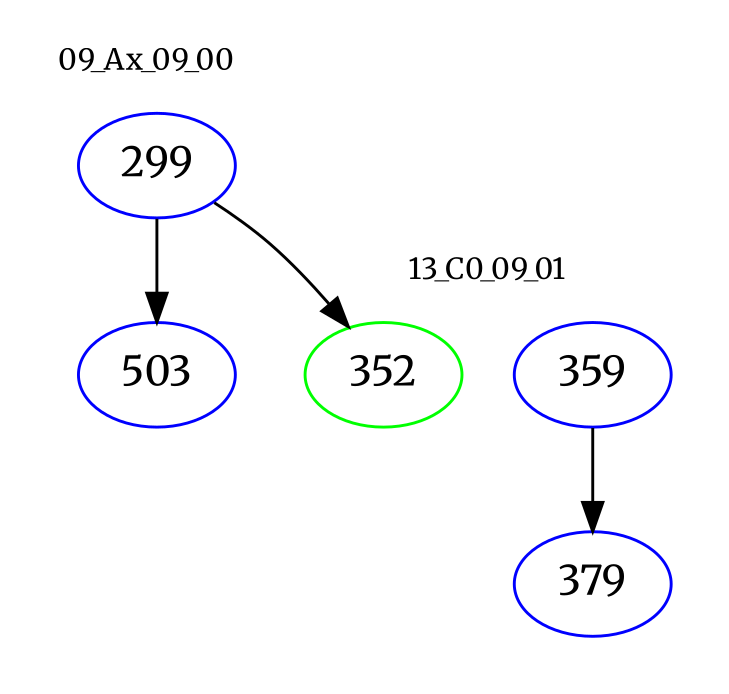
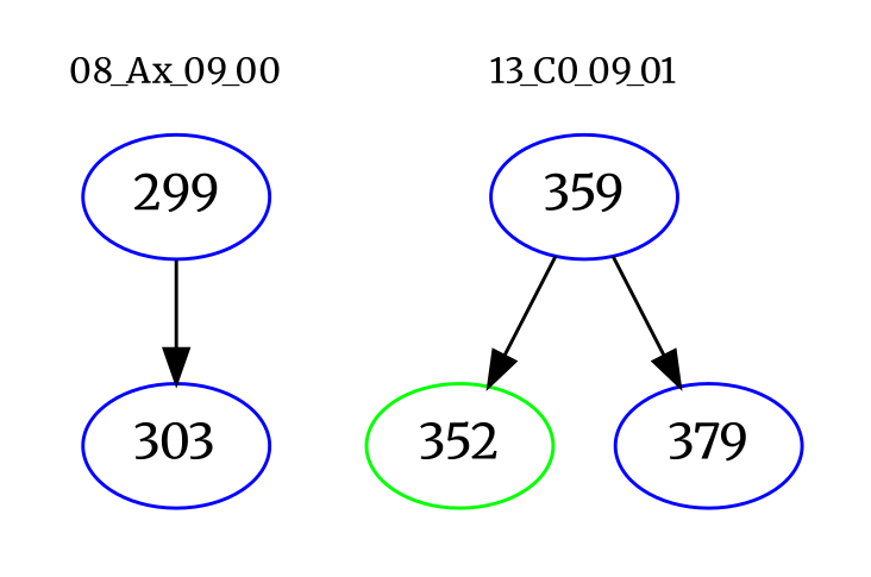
  digraph {
    fontname=Merriweather
    node [color=blue fontname=Merriweather]
    edge [color=black fontname=Merriweather]
    n1 [label=299]
-   n2 [label=503]
+   n2 [label=303]
    n3 [label=359]
    n4 [color=green label=352]
    n5 [label=379]
    subgraph cluster_1 {
      color=white
      fontsize=10
-     label="09_Ax_09_00"
+     label="08_Ax_09_00"
      n1
      n2
    }
    subgraph cluster_2 {
      color=white
      fontsize=10
      label="13_C0_09_01"
      n3
      n4
      n5
    }
    n1 -> n2
-   n1 -> n4
+   n3 -> n4
    n3 -> n5
  }
